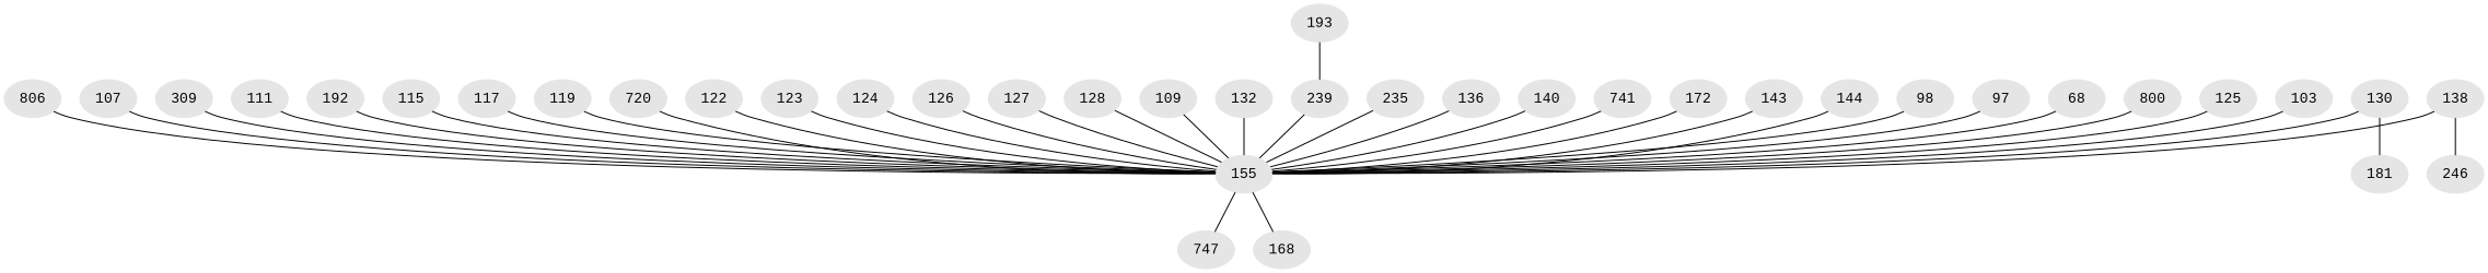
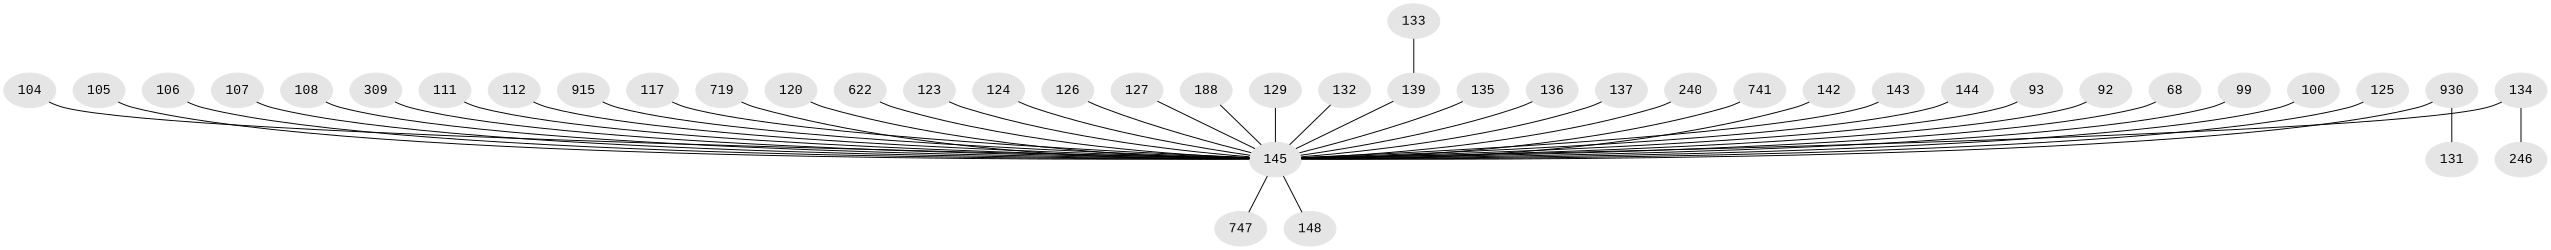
  graph {
    fontname="Liberation Mono"
    node [color=gray90 fontname="Liberation Mono" style=filled]
    edge [fontname="Liberation Mono"]
-   145 [super="+46+69+96+101+80+81+84+138+110+113+86+87+114+89+116+118+121+102" label=155]
+   145 [super="+46+69+96+101+80+81+84+138+110+113+86+87+114+89+116+118+121+102"]
    n2 [label=747]
-   148 [label=168]
-   93 [label=98]
-   97 [super="+73+82"]
+   148
+   93
+   97 [super="+73+82" label=92]
    n6 [label=68]
-   100 [label=800]
+   99
+   100
    125 [super="+92"]
-   104 [label=103]
-   106 [label=806]
+   104
+   105
+   106
    107
+   108
    n15 [label=309]
    111
-   112 [super="+66" label=192]
-   115
+   112 [super="+66"]
+   115 [label=915]
    117
-   119
-   120 [label=720]
-   122
+   119 [label=719]
+   120
+   122 [label=622]
    123
    124
    126
    127
-   128
-   129 [label=109]
-   130
-   131 [label=181]
+   128 [label=188]
+   129
+   130 [label=930]
+   131
    132
-   139 [super="+64" label=239]
-   133 [label=193]
-   134 [label=138]
+   139 [super="+64"]
+   133
+   134
    n35 [label=246]
-   135 [label=235]
+   135
    136 [super="+56"]
-   140
+   137
+   140 [label=240]
    n40 [label=741]
-   142 [label=172]
+   142
    143
    144
    145 -- n2
    145 -- 148
    93 -- 145
    97 -- 145
    n6 -- 145
+   99 -- 145
    100 -- 145
    125 -- 145
    104 -- 145
+   105 -- 145
    106 -- 145
    107 -- 145
+   108 -- 145
    n15 -- 145
    111 -- 145
    112 -- 145
    115 -- 145
    117 -- 145
    119 -- 145
    120 -- 145
    122 -- 145
    123 -- 145
    124 -- 145
    126 -- 145
    127 -- 145
    128 -- 145
    129 -- 145
    130 -- 145
    130 -- 131
    132 -- 145
    139 -- 145
    133 -- 139
    134 -- 145
    134 -- n35
    135 -- 145
    136 -- 145
+   137 -- 145
    140 -- 145
    n40 -- 145
    142 -- 145
    143 -- 145
    144 -- 145
  }
